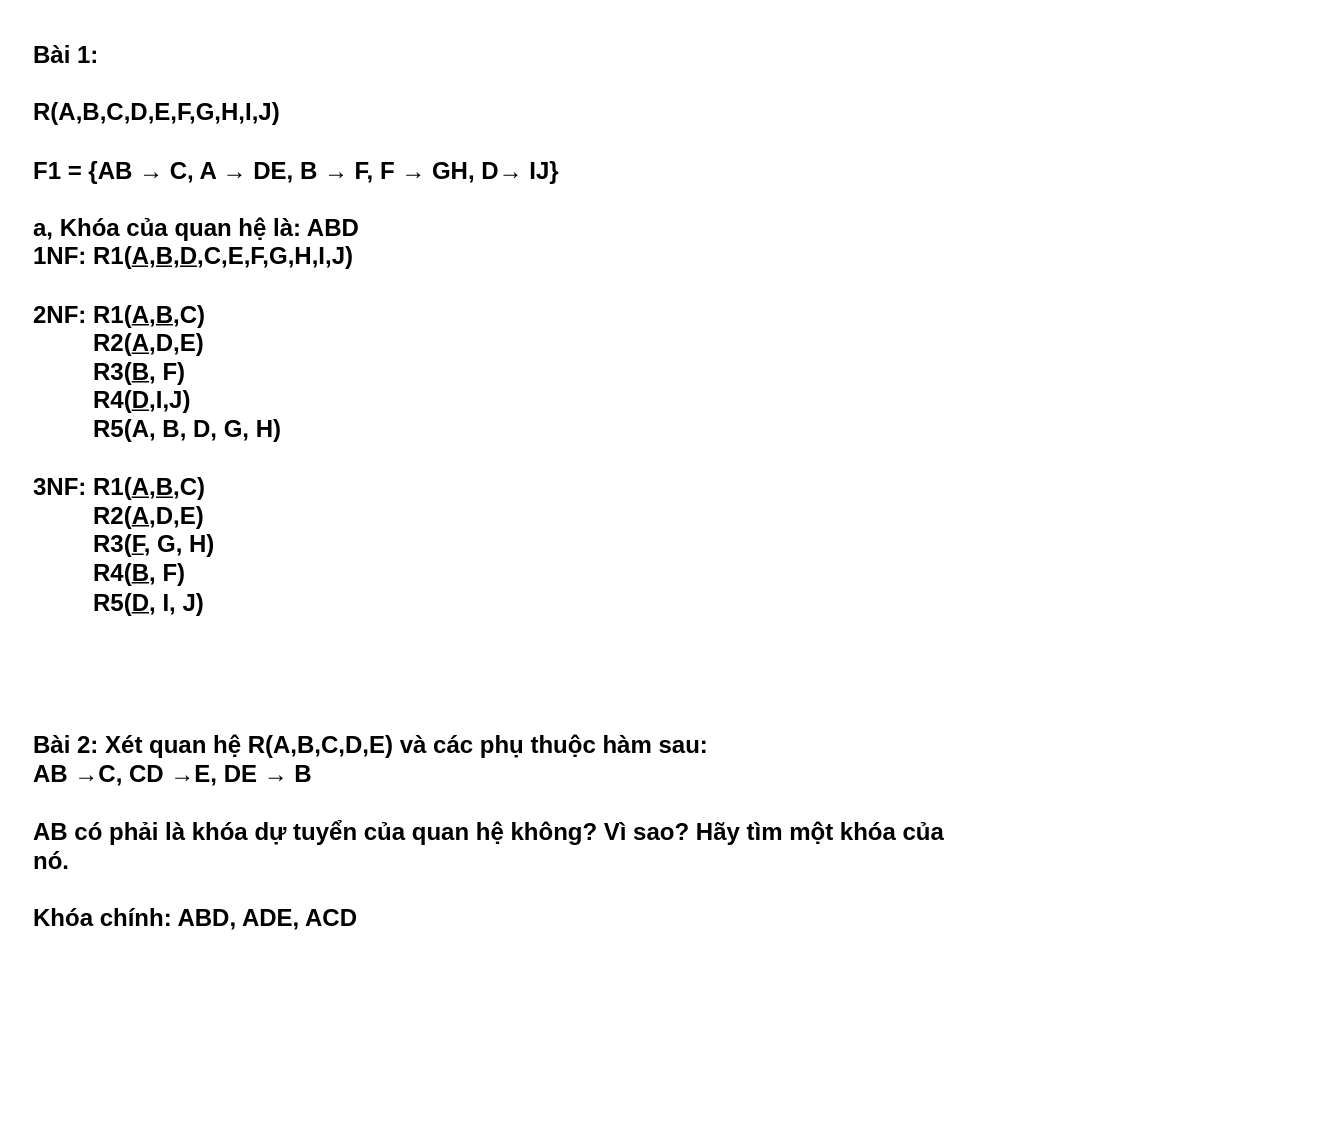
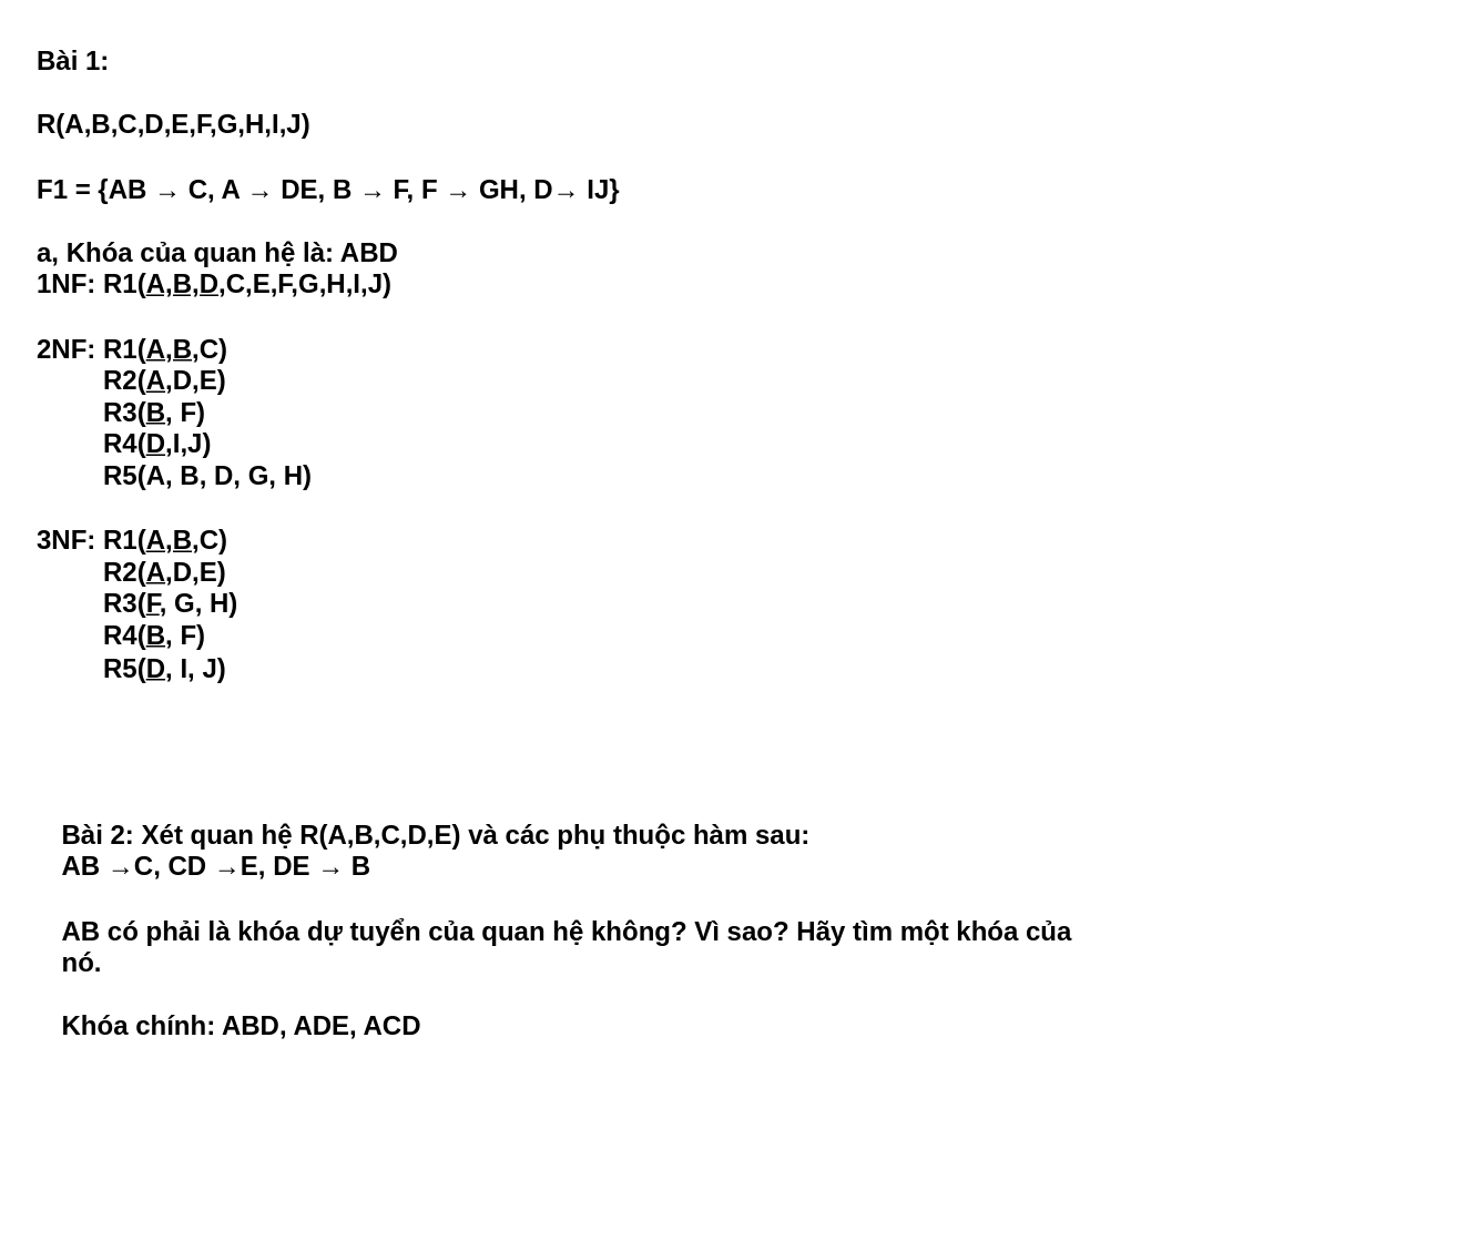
  <mxCell id="0" />
  <mxCell id="1" parent="0" />
  <mxCell id="2" value="&lt;b style=&quot;font-size: 16px;&quot;&gt;Bài 1:&amp;nbsp;&lt;br&gt;&lt;/b&gt;&lt;b style=&quot;font-size: 16px;&quot;&gt;&lt;font style=&quot;font-size: 16px;&quot;&gt;&lt;br&gt;R(A,B,C,D,E,F,G,H,I,J)&lt;/font&gt;&lt;/b&gt;&lt;b style=&quot;font-size: 16px;&quot;&gt;&lt;font style=&quot;font-size: 16px;&quot;&gt;&lt;br&gt;&lt;/font&gt;&lt;span style=&quot;font-size: 16px;&quot;&gt;&lt;br&gt;F1 = {AB → C, A → DE, B → F, F → GH, D→ IJ}&lt;br&gt;&lt;/span&gt;&lt;br&gt;a, Khóa của quan hệ là: ABD&lt;br&gt;1NF: R1(&lt;u&gt;A,B,D&lt;/u&gt;,C,E,F,G,H,I,J)&lt;br&gt;&lt;br&gt;2NF: R1(&lt;u&gt;A,B&lt;/u&gt;,C)&lt;br&gt;&lt;span style=&quot;white-space: pre;&quot;&gt;&#09;&lt;/span&gt;&amp;nbsp;R2(&lt;u&gt;A&lt;/u&gt;,D,E)&lt;br&gt;&lt;span style=&quot;white-space: pre;&quot;&gt;&#09;&lt;/span&gt;&amp;nbsp;R3(&lt;u&gt;B&lt;/u&gt;, F)&lt;br&gt;&lt;span style=&quot;white-space: pre;&quot;&gt;&#09;&lt;/span&gt;&amp;nbsp;R4(&lt;u&gt;D&lt;/u&gt;,I,J)&lt;br&gt;&lt;span style=&quot;white-space: pre;&quot;&gt;&#09;&lt;/span&gt;&amp;nbsp;R5(A, B, D, G, H)&lt;br&gt;&lt;br&gt;3NF: R1(&lt;u&gt;A,B&lt;/u&gt;,C)&lt;br&gt;&lt;span style=&quot;white-space: pre;&quot;&gt;&#09;&lt;/span&gt;&amp;nbsp;R2(&lt;u&gt;A&lt;/u&gt;,D,E)&lt;br&gt;&lt;span style=&quot;white-space: pre;&quot;&gt;&#09;&lt;/span&gt;&amp;nbsp;R3(&lt;u&gt;F&lt;/u&gt;, G, H)&lt;br&gt;&lt;span style=&quot;white-space: pre;&quot;&gt;&#09;&lt;/span&gt;&amp;nbsp;R4(&lt;u&gt;B&lt;/u&gt;, F)&lt;br&gt;&lt;span style=&quot;white-space: pre;&quot;&gt;&#09;&lt;/span&gt;&amp;nbsp;R5(&lt;u&gt;D&lt;/u&gt;, I, J)&lt;br&gt;&lt;br&gt;&lt;/b&gt;" style="text;html=1;strokeColor=none;fillColor=none;align=left;verticalAlign=top;whiteSpace=wrap;rounded=0;horizontal=1;" vertex="1" parent="1"><mxGeometry y="20" width="370" height="420" as="geometry" x="20" /></mxCell>
- <mxCell id="3" value="&lt;font style=&quot;font-size: 16px;&quot;&gt;&lt;b&gt;Bài 2: Xét quan hệ R(A,B,C,D,E) và các phụ thuộc hàm sau:&lt;br&gt;AB →C, CD →E, DE → B&amp;nbsp; &lt;br&gt;&lt;br&gt;AB có phải là khóa dự tuyển của quan hệ không? Vì sao? Hãy tìm một khóa của&lt;br&gt;nó.&lt;br&gt;&lt;br&gt;Khóa chính: ABD, ADE, ACD&lt;br&gt;&lt;br&gt;&lt;/b&gt;&lt;/font&gt;" style="text;html=1;strokeColor=none;fillColor=none;align=left;verticalAlign=top;whiteSpace=wrap;rounded=0;" vertex="1" parent="1"><mxGeometry y="480" width="840" height="250" as="geometry" x="20" /></mxCell>
+ <mxCell id="3" value="&lt;font style=&quot;font-size: 16px;&quot;&gt;&lt;b&gt;Bài 2: Xét quan hệ R(A,B,C,D,E) và các phụ thuộc hàm sau:&lt;br&gt;AB →C, CD →E, DE → B&amp;nbsp; &lt;br&gt;&lt;br&gt;AB có phải là khóa dự tuyển của quan hệ không? Vì sao? Hãy tìm một khóa của&lt;br&gt;nó.&lt;br&gt;&lt;br&gt;Khóa chính: ABD, ADE, ACD&lt;br&gt;&lt;br&gt;&lt;/b&gt;&lt;/font&gt;" style="text;html=1;strokeColor=none;fillColor=none;align=left;verticalAlign=top;whiteSpace=wrap;rounded=0;" vertex="1" parent="1"><mxGeometry x="35" y="485" width="840" height="250" as="geometry" /></mxCell>
